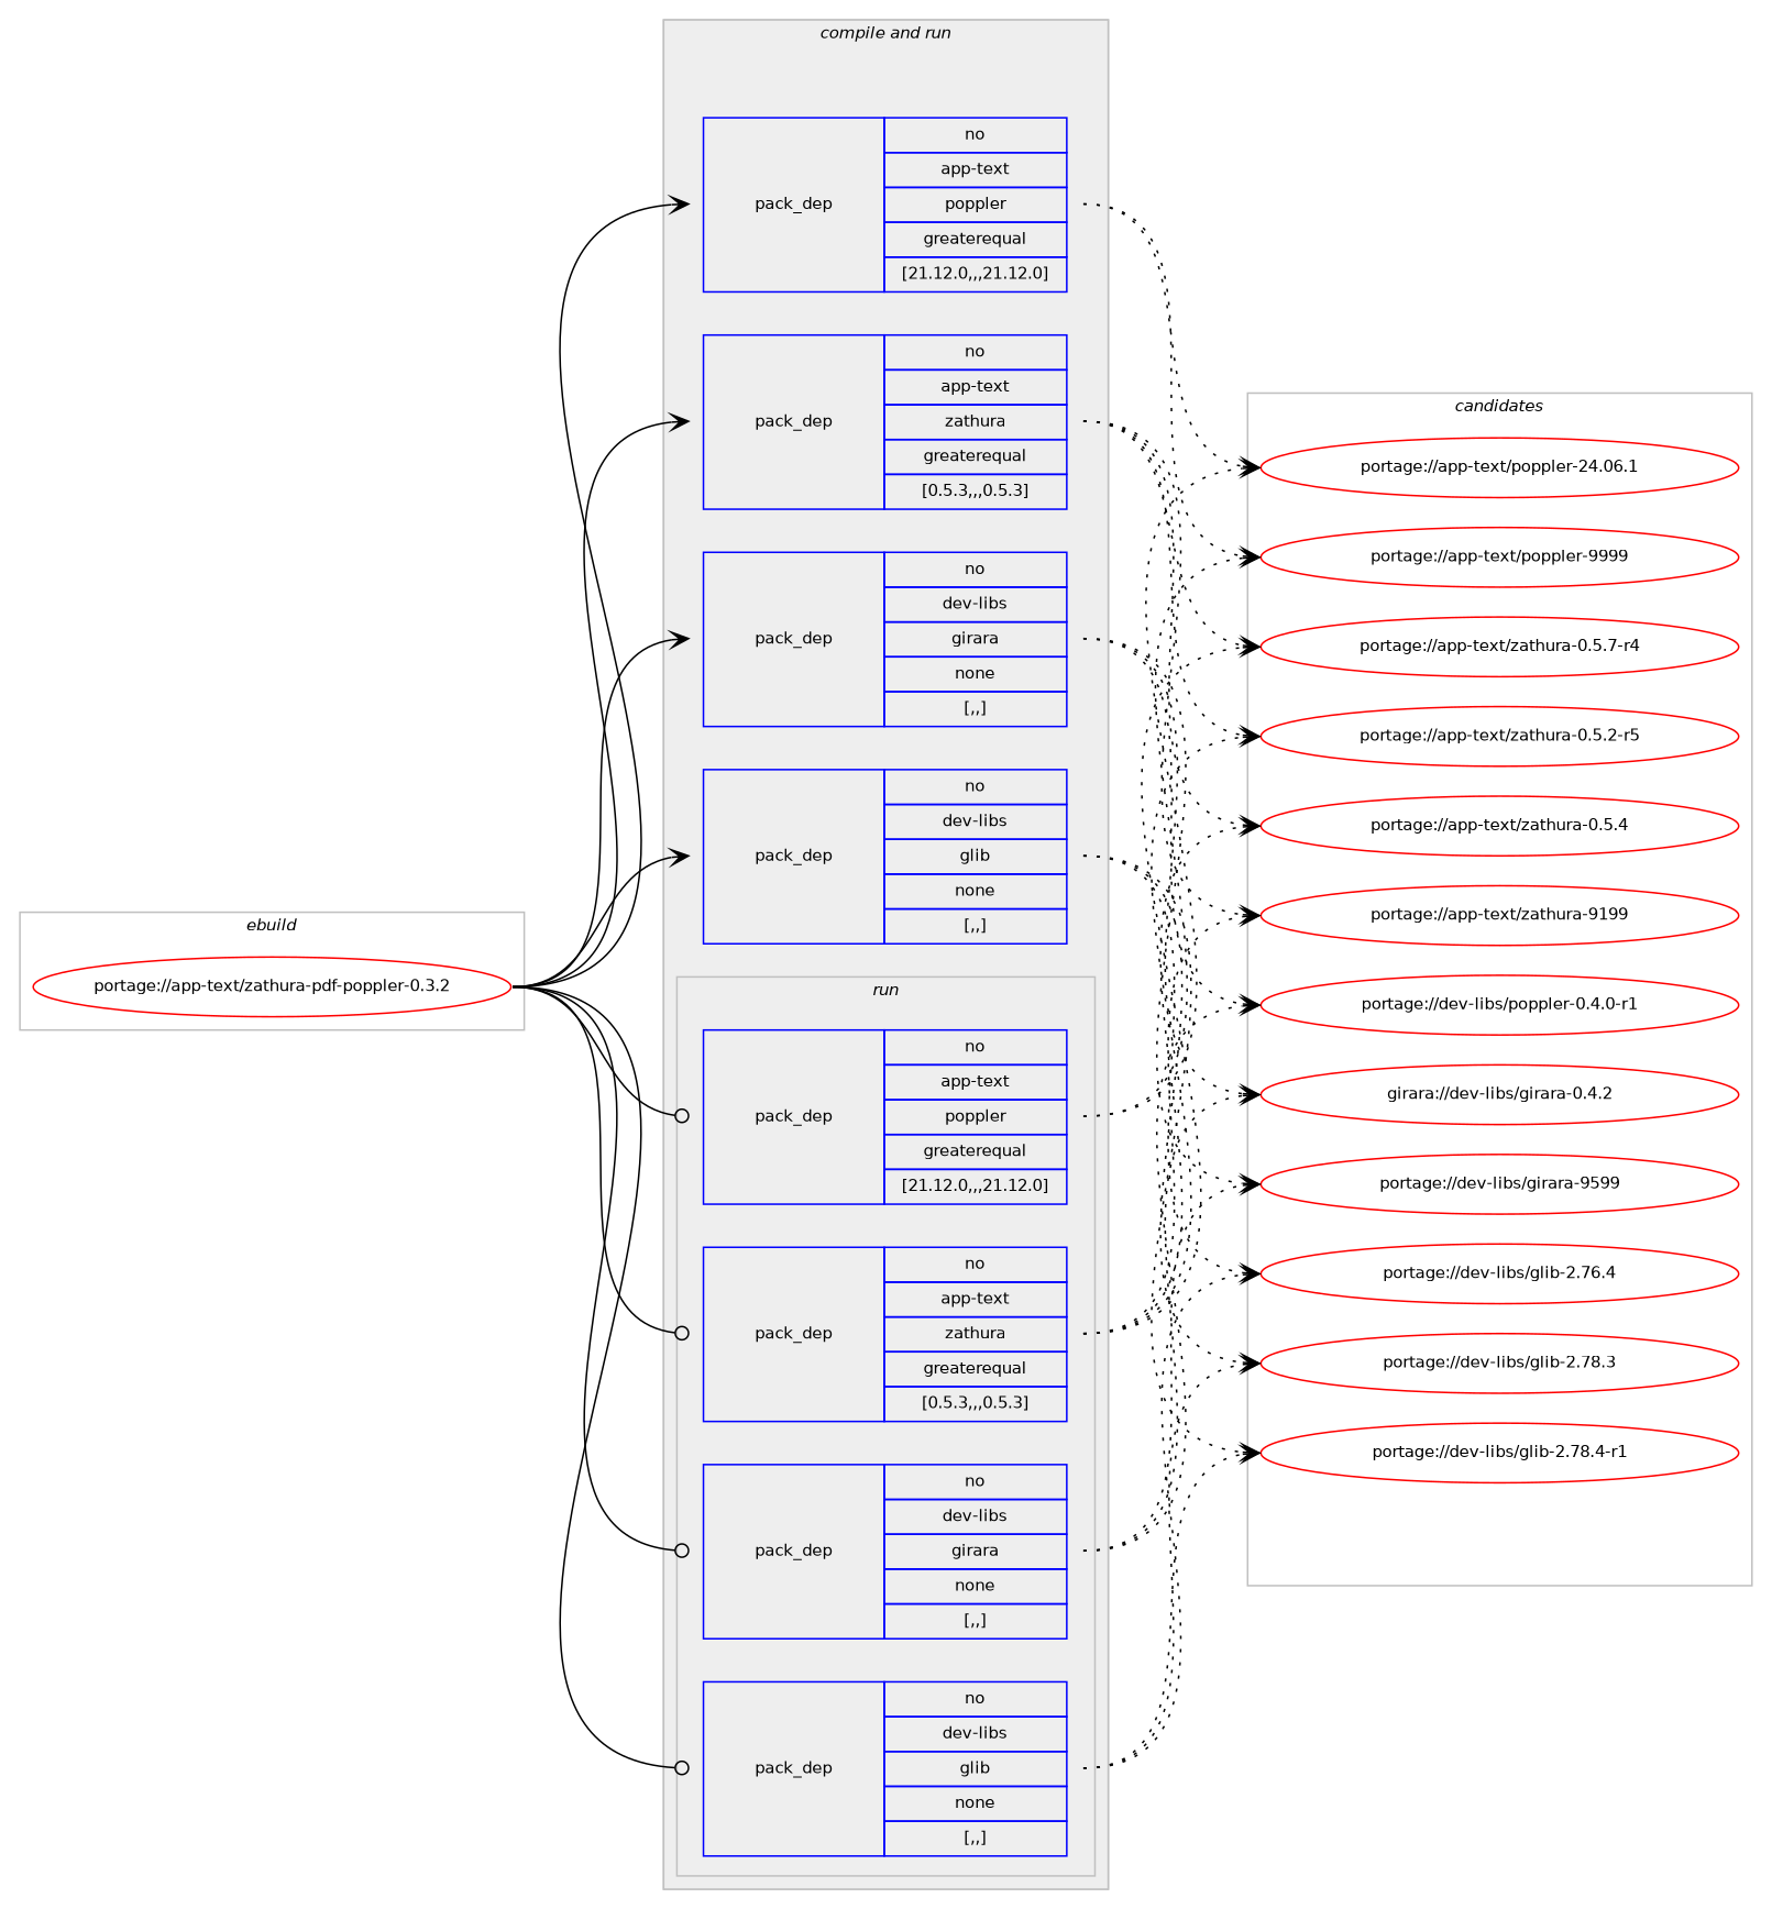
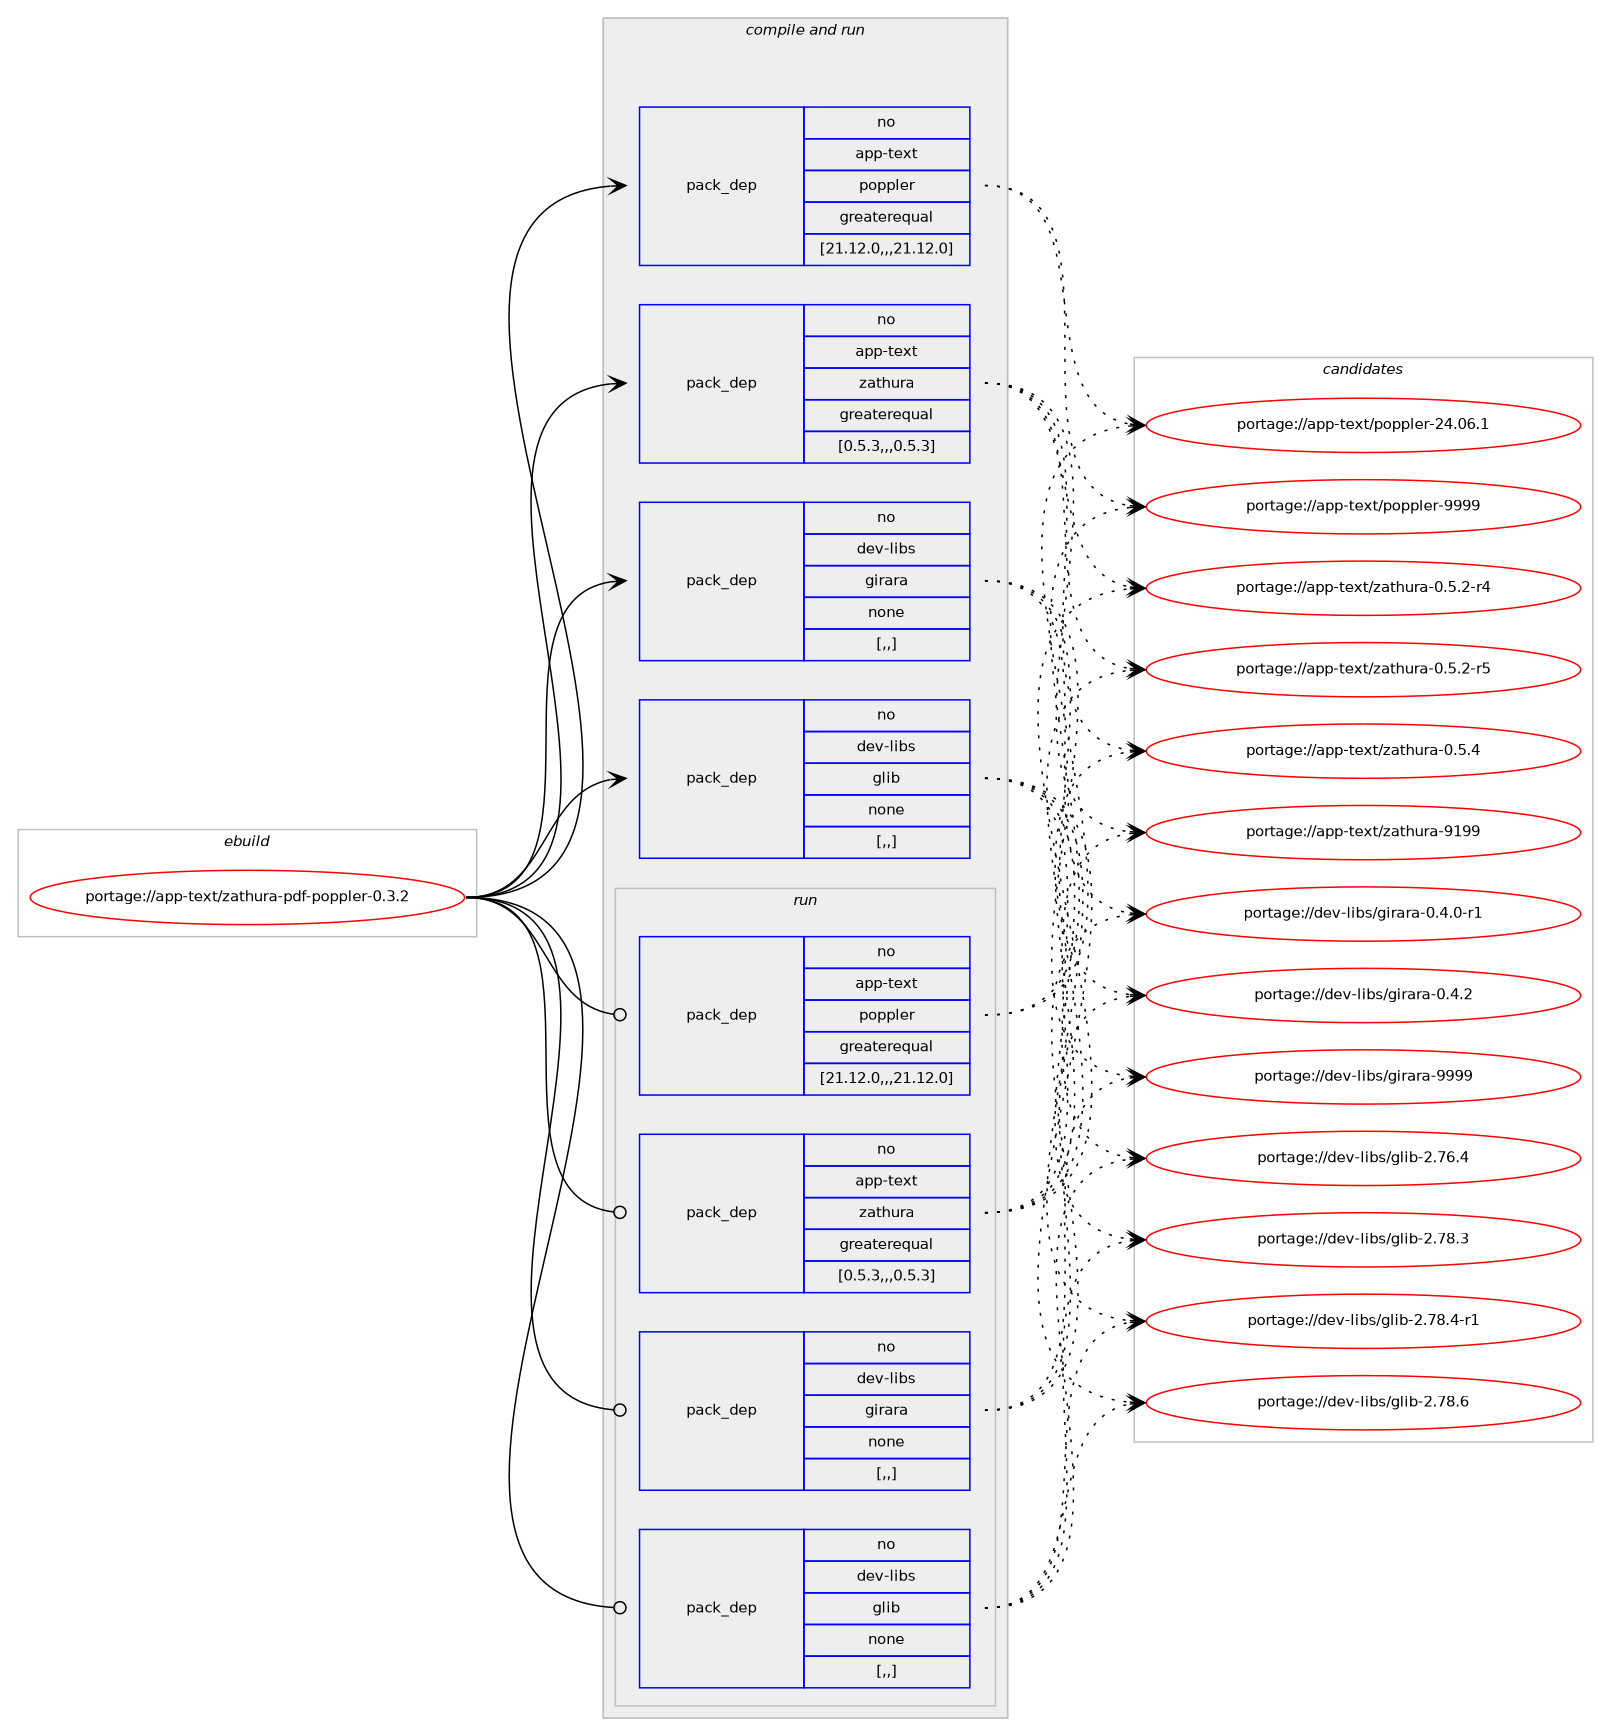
  digraph {
    compound=true
    concentrate=true
    fontname=Helvetica
    fontsize=10
    newrank=true
    rankdir=LR
    ranksep=1.5
    node [color=red fontname=Helvetica fontsize=10]
    edge [arrowhead=vee headport=w style=dotted tailport=e weight=100]
    n1 [label="portage://app-text/zathura-pdf-poppler-0.3.2" width=4]
    n2 [color=blue label=<<TABLE BORDER="0" CELLBORDER="1" CELLSPACING="0" CELLPADDING="4" WIDTH="220"><TR><TD ROWSPAN="6" CELLPADDING="30">pack_dep</TD></TR><TR><TD WIDTH="110">no</TD></TR><TR><TD>app-text</TD></TR><TR><TD>poppler</TD></TR><TR><TD>greaterequal</TD></TR><TR><TD>[21.12.0,,,21.12.0]</TD></TR></TABLE>> shape=none]
    n3 [color=blue label=<<TABLE BORDER="0" CELLBORDER="1" CELLSPACING="0" CELLPADDING="4" WIDTH="220"><TR><TD ROWSPAN="6" CELLPADDING="30">pack_dep</TD></TR><TR><TD WIDTH="110">no</TD></TR><TR><TD>app-text</TD></TR><TR><TD>zathura</TD></TR><TR><TD>greaterequal</TD></TR><TR><TD>[0.5.3,,,0.5.3]</TD></TR></TABLE>> shape=none]
    n4 [color=blue label=<<TABLE BORDER="0" CELLBORDER="1" CELLSPACING="0" CELLPADDING="4" WIDTH="220"><TR><TD ROWSPAN="6" CELLPADDING="30">pack_dep</TD></TR><TR><TD WIDTH="110">no</TD></TR><TR><TD>dev-libs</TD></TR><TR><TD>girara</TD></TR><TR><TD>none</TD></TR><TR><TD>[,,]</TD></TR></TABLE>> shape=none]
    n5 [color=blue label=<<TABLE BORDER="0" CELLBORDER="1" CELLSPACING="0" CELLPADDING="4" WIDTH="220"><TR><TD ROWSPAN="6" CELLPADDING="30">pack_dep</TD></TR><TR><TD WIDTH="110">no</TD></TR><TR><TD>dev-libs</TD></TR><TR><TD>glib</TD></TR><TR><TD>none</TD></TR><TR><TD>[,,]</TD></TR></TABLE>> shape=none]
    n6 [color=blue label=<<TABLE BORDER="0" CELLBORDER="1" CELLSPACING="0" CELLPADDING="4" WIDTH="220"><TR><TD ROWSPAN="6" CELLPADDING="30">pack_dep</TD></TR><TR><TD WIDTH="110">no</TD></TR><TR><TD>app-text</TD></TR><TR><TD>poppler</TD></TR><TR><TD>greaterequal</TD></TR><TR><TD>[21.12.0,,,21.12.0]</TD></TR></TABLE>> shape=none]
    n7 [color=blue label=<<TABLE BORDER="0" CELLBORDER="1" CELLSPACING="0" CELLPADDING="4" WIDTH="220"><TR><TD ROWSPAN="6" CELLPADDING="30">pack_dep</TD></TR><TR><TD WIDTH="110">no</TD></TR><TR><TD>app-text</TD></TR><TR><TD>zathura</TD></TR><TR><TD>greaterequal</TD></TR><TR><TD>[0.5.3,,,0.5.3]</TD></TR></TABLE>> shape=none]
    n8 [color=blue label=<<TABLE BORDER="0" CELLBORDER="1" CELLSPACING="0" CELLPADDING="4" WIDTH="220"><TR><TD ROWSPAN="6" CELLPADDING="30">pack_dep</TD></TR><TR><TD WIDTH="110">no</TD></TR><TR><TD>dev-libs</TD></TR><TR><TD>girara</TD></TR><TR><TD>none</TD></TR><TR><TD>[,,]</TD></TR></TABLE>> shape=none]
    n9 [color=blue label=<<TABLE BORDER="0" CELLBORDER="1" CELLSPACING="0" CELLPADDING="4" WIDTH="220"><TR><TD ROWSPAN="6" CELLPADDING="30">pack_dep</TD></TR><TR><TD WIDTH="110">no</TD></TR><TR><TD>dev-libs</TD></TR><TR><TD>glib</TD></TR><TR><TD>none</TD></TR><TR><TD>[,,]</TD></TR></TABLE>> shape=none]
    n10 [label="portage://app-text/poppler-24.06.1" width=4]
    n11 [label="portage://app-text/poppler-9999" width=4]
-   n12 [label="portage://app-text/zathura-0.5.7-r4" width=4]
+   n12 [label="portage://app-text/zathura-0.5.2-r4" width=4]
    n13 [label="portage://app-text/zathura-0.5.2-r5" width=4]
    n14 [label="portage://app-text/zathura-0.5.4" width=4]
    n15 [label="portage://app-text/zathura-9199" width=4]
-   n16 [label="portage://dev-libs/poppler-0.4.0-r1" width=4]
-   n17 [label="girara://dev-libs/girara-0.4.2" width=4]
-   n18 [label="portage://dev-libs/girara-9599" width=4]
+   n16 [label="portage://dev-libs/girara-0.4.0-r1" width=4]
+   n17 [label="portage://dev-libs/girara-0.4.2" width=4]
+   n18 [label="portage://dev-libs/girara-9999" width=4]
    n19 [label="portage://dev-libs/glib-2.76.4" width=4]
    n20 [label="portage://dev-libs/glib-2.78.3" width=4]
    n21 [label="portage://dev-libs/glib-2.78.4-r1" width=4]
+   n22 [label="portage://dev-libs/glib-2.78.6" width=4]
    subgraph cluster_1 {
      color=gray
      label=<<i>ebuild</i>>
      rank=same
      n1
    }
    subgraph cluster_2 {
      color=gray
      label=<<i>dependencies</i>>
      subgraph cluster_3 {
        color=gray
        fillcolor="#eeeeee"
        label=<<i>compile</i>>
        style=filled
        subgraph sub_4 {
          color=gray
          fillcolor="#eeeeee"
          label=<<i>compile</i>>
          style=filled
          n2
        }
        subgraph sub_5 {
          color=gray
          fillcolor="#eeeeee"
          label=<<i>compile</i>>
          style=filled
          n3
        }
        subgraph sub_6 {
          color=gray
          fillcolor="#eeeeee"
          label=<<i>compile</i>>
          style=filled
          n4
        }
        subgraph sub_7 {
          color=gray
          fillcolor="#eeeeee"
          label=<<i>compile</i>>
          style=filled
          n5
        }
      }
      subgraph cluster_8 {
        color=gray
        fillcolor="#eeeeee"
        label=<<i>compile and run</i>>
        style=filled
      }
      subgraph cluster_9 {
        color=gray
        fillcolor="#eeeeee"
        label=<<i>run</i>>
        style=filled
        subgraph sub_10 {
          color=gray
          fillcolor="#eeeeee"
          label=<<i>run</i>>
          style=filled
          n6
        }
        subgraph sub_11 {
          color=gray
          fillcolor="#eeeeee"
          label=<<i>run</i>>
          style=filled
          n7
        }
        subgraph sub_12 {
          color=gray
          fillcolor="#eeeeee"
          label=<<i>run</i>>
          style=filled
          n8
        }
        subgraph sub_13 {
          color=gray
          fillcolor="#eeeeee"
          label=<<i>run</i>>
          style=filled
          n9
        }
      }
    }
    subgraph cluster_14 {
      color=gray
      label=<<i>candidates</i>>
      rank=same
      subgraph sub_15 {
        color=black
        label=<<i>candidates</i>>
        nodesep=1
        rank=same
        n10
        n11
      }
      subgraph sub_16 {
        color=black
        label=<<i>candidates</i>>
        nodesep=1
        rank=same
        n12
        n13
        n14
        n15
      }
      subgraph sub_17 {
        color=black
        label=<<i>candidates</i>>
        nodesep=1
        rank=same
        n16
        n17
        n18
      }
      subgraph sub_18 {
        color=black
        label=<<i>candidates</i>>
        nodesep=1
        rank=same
        n19
        n20
        n21
+       n22
      }
      subgraph sub_19 {
        color=black
        label=<<i>candidates</i>>
        nodesep=1
        rank=same
        n10
        n11
      }
      subgraph sub_20 {
        color=black
        label=<<i>candidates</i>>
        nodesep=1
        rank=same
        n12
        n13
        n14
        n15
      }
      subgraph sub_21 {
        color=black
        label=<<i>candidates</i>>
        nodesep=1
        rank=same
        n16
        n17
        n18
      }
      subgraph sub_22 {
        color=black
        label=<<i>candidates</i>>
        nodesep=1
        rank=same
        n19
        n20
        n21
+       n22
      }
    }
    n1 -> n2 [style=solid weight=20]
    n1 -> n3 [style=solid weight=20]
    n1 -> n4 [style=solid weight=20]
    n1 -> n5 [style=solid weight=20]
    n1 -> n6 [arrowhead=odot style=solid weight=20]
    n1 -> n7 [arrowhead=odot style=solid weight=20]
    n1 -> n8 [arrowhead=odot style=solid weight=20]
    n1 -> n9 [arrowhead=odot style=solid weight=20]
    n2 -> n10
    n2 -> n11
    n3 -> n12
    n3 -> n13
    n3 -> n14
    n3 -> n15
    n4 -> n16
    n4 -> n17
    n4 -> n18
    n5 -> n19
    n5 -> n20
    n5 -> n21
+   n5 -> n22
    n6 -> n10
    n6 -> n11
    n7 -> n12
    n7 -> n13
    n7 -> n14
    n7 -> n15
    n8 -> n16
    n8 -> n17
    n8 -> n18
    n9 -> n19
    n9 -> n20
    n9 -> n21
+   n9 -> n22
  }
